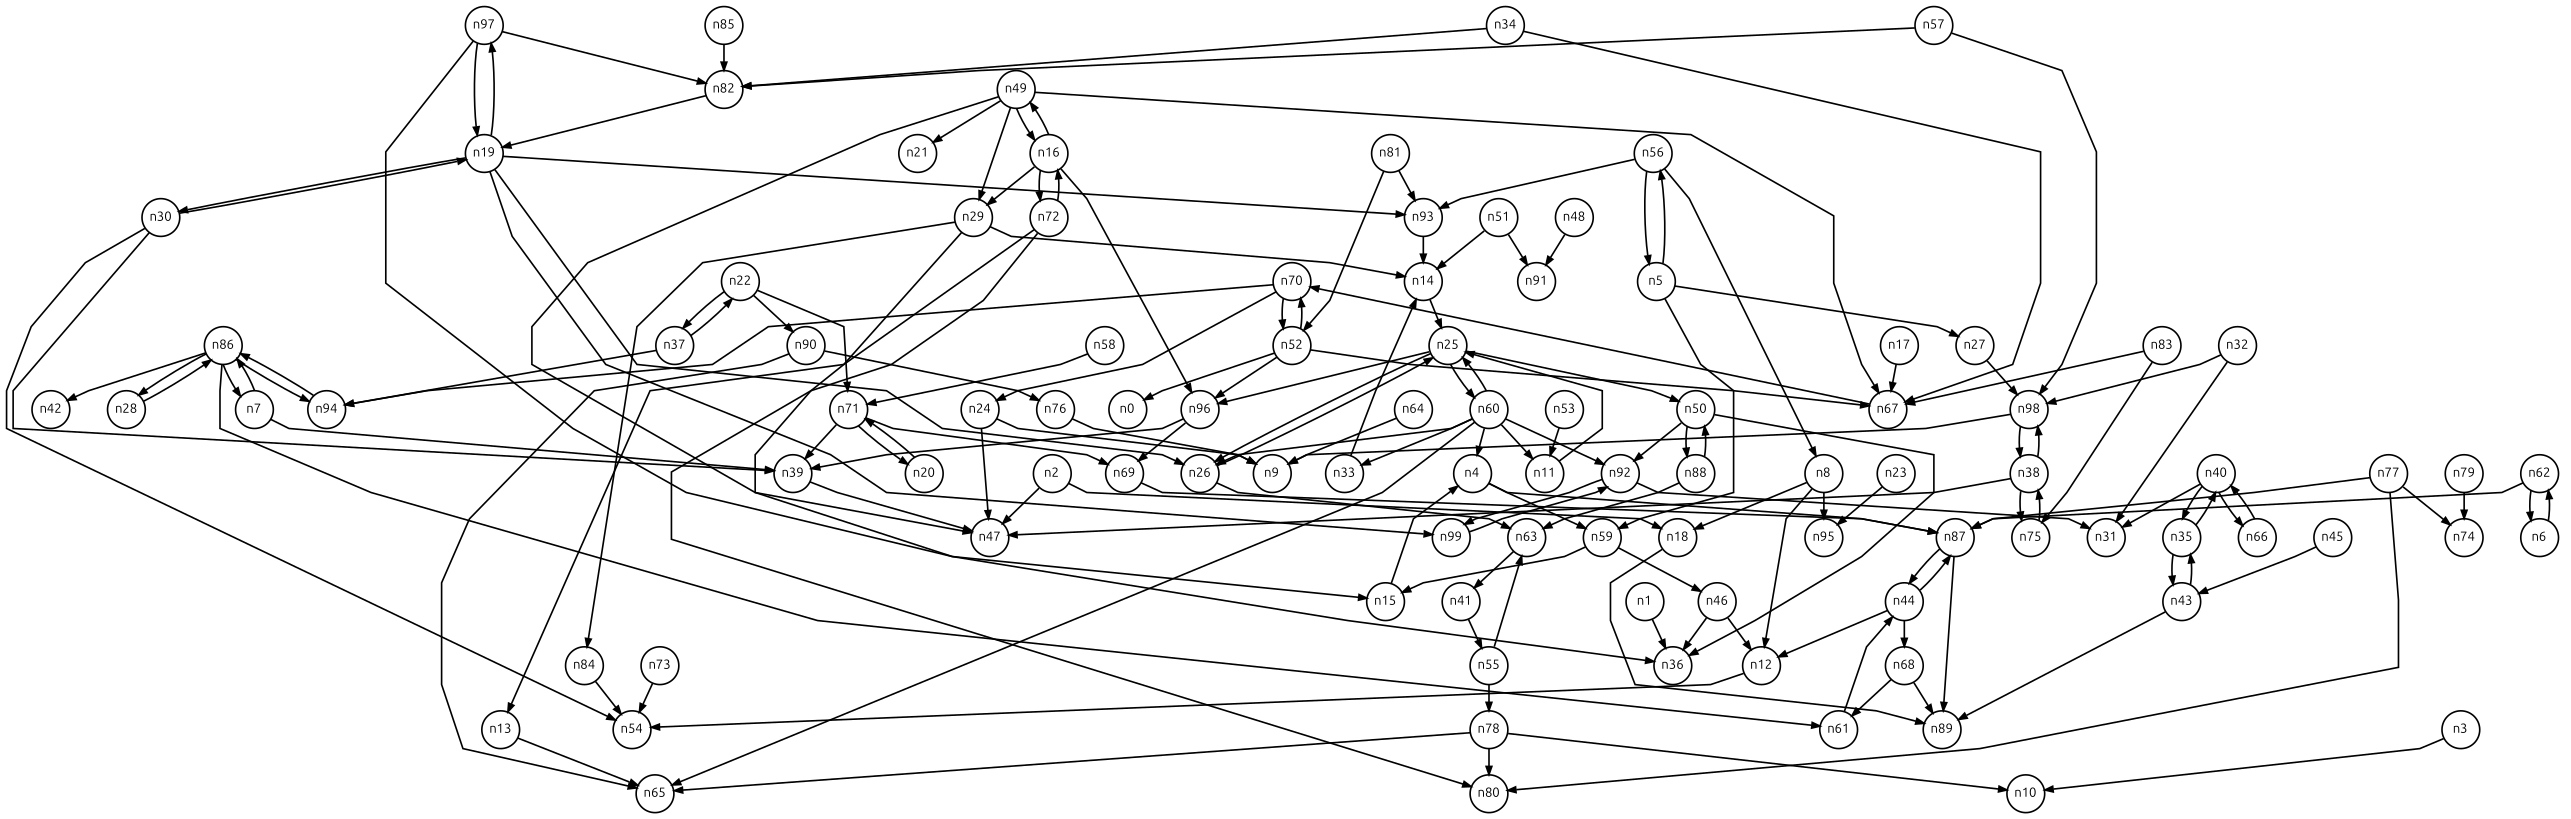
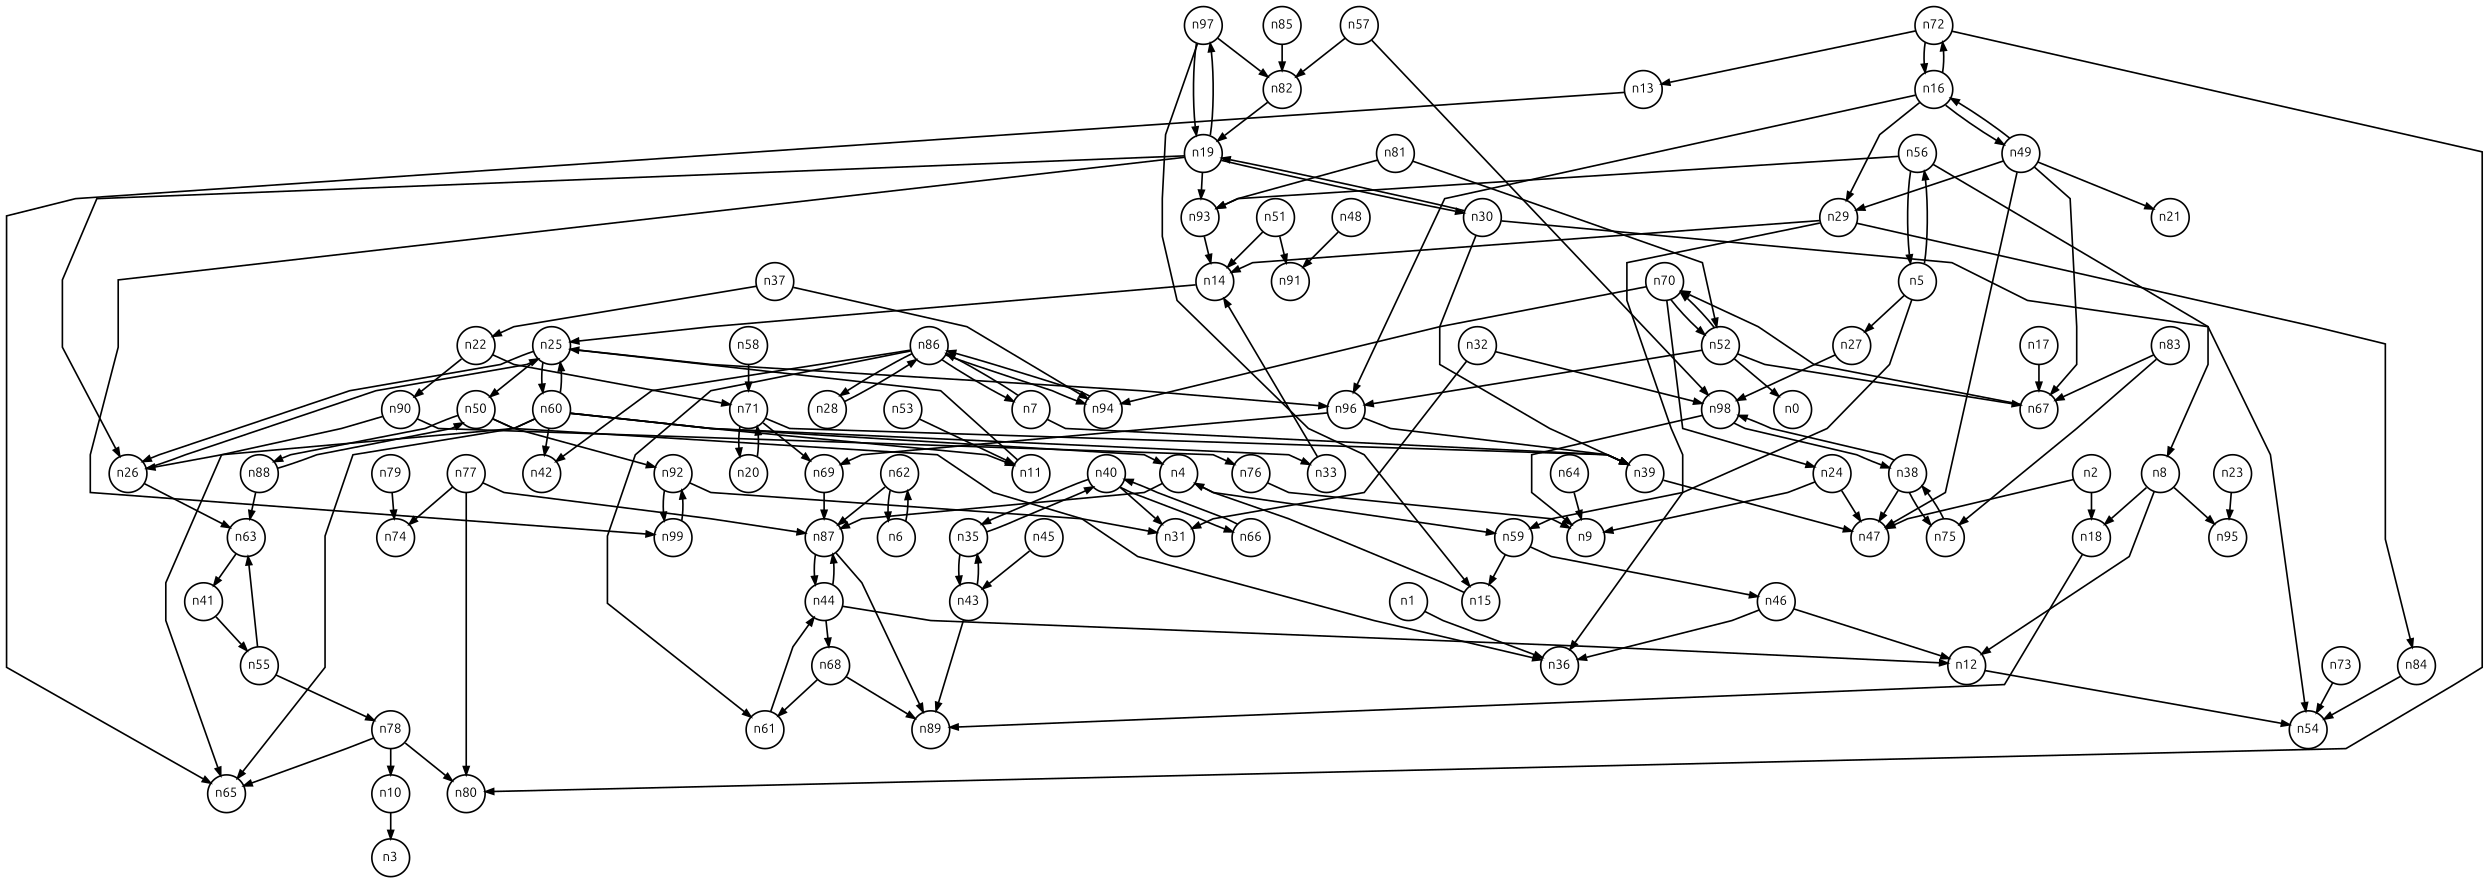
  digraph {
    fontname=Ubuntu
    fontsize=8
    nodesep=0.22
    nodesize=0.32
    ranksep=0.22
    splines=polyline
    node [fixedsize=shape fontname=Ubuntu fontsize=8 shape=circle]
    edge [arrowsize=0.5 fontname=Ubuntu]
    n36 [width=0.32]
    n46 [width=0.32]
    n12 [width=0.32]
    n54 [width=0.32]
    n1 [width=0.32]
    n18 [width=0.32]
    n89 [width=0.32]
    n2 [width=0.32]
    n47 [width=0.32]
    n3 [width=0.32]
    n10 [width=0.32]
    n87 [width=0.32]
    n44 [width=0.32]
    n68 [width=0.32]
    n61 [width=0.32]
    n4 [width=0.32]
    n59 [width=0.32]
    n15 [width=0.32]
    n27 [width=0.32]
    n98 [width=0.32]
    n9 [width=0.32]
    n38 [width=0.32]
    n75 [width=0.32]
    n5 [width=0.32]
    n56 [width=0.32]
    n8 [width=0.32]
    n93 [width=0.32]
    n95 [width=0.32]
    n14 [width=0.32]
    n25 [width=0.32]
    n39 [width=0.32]
    n7 [width=0.32]
    n86 [width=0.32]
    n42 [width=0.32]
    n94 [width=0.32]
    n28 [width=0.32]
    n13 [width=0.32]
    n65 [width=0.32]
    n29 [width=0.32]
    n84 [width=0.32]
    n96 [width=0.32]
    n26 [width=0.32]
    n50 [width=0.32]
    n60 [width=0.32]
    n16 [width=0.32]
    n49 [width=0.32]
    n72 [width=0.32]
    n21 [width=0.32]
    n67 [width=0.32]
    n69 [width=0.32]
    n80 [width=0.32]
    n70 [width=0.32]
    n24 [width=0.32]
    n52 [width=0.32]
    n0 [width=0.32]
    n17 [width=0.32]
    n63 [width=0.32]
    n41 [width=0.32]
    n55 [width=0.32]
    n92 [width=0.32]
    n88 [width=0.32]
    n11 [width=0.32]
    n33 [width=0.32]
    n19 [width=0.32]
    n30 [width=0.32]
    n97 [width=0.32]
    n99 [width=0.32]
    n82 [width=0.32]
    n31 [width=0.32]
    n71 [width=0.32]
    n20 [width=0.32]
    n22 [width=0.32]
    n90 [width=0.32]
    n37 [width=0.32]
    n76 [width=0.32]
    n23 [width=0.32]
    n78 [width=0.32]
    n32 [width=0.32]
-   n34 [width=0.32]
    n43 [width=0.32]
    n35 [width=0.32]
    n40 [width=0.32]
    n66 [width=0.32]
    n45 [width=0.32]
    n48 [width=0.32]
    n91 [width=0.32]
    n51 [width=0.32]
    n53 [width=0.32]
    n57 [width=0.32]
    n58 [width=0.32]
    n6 [width=0.32]
    n62 [width=0.32]
    n64 [width=0.32]
    n73 [width=0.32]
    n77 [width=0.32]
    n74 [width=0.32]
    n79 [width=0.32]
    n81 [width=0.32]
    n83 [width=0.32]
    n85 [width=0.32]
    n46 -> n36
    n46 -> n12
    n12 -> n54
    n1 -> n36
    n18 -> n89
    n2 -> n18
    n2 -> n47
-   n3 -> n10
+   n10 -> n3
    n87 -> n89
    n87 -> n44
    n44 -> n12
    n44 -> n87
    n44 -> n68
    n68 -> n89
    n68 -> n61
    n61 -> n44
    n4 -> n87
    n4 -> n59
    n59 -> n46
    n59 -> n15
    n15 -> n4
    n27 -> n98
    n98 -> n9
    n98 -> n38
    n38 -> n47
    n38 -> n98
    n38 -> n75
    n75 -> n38
    n5 -> n59
    n5 -> n27
    n5 -> n56
    n56 -> n5
    n56 -> n8
    n56 -> n93
    n8 -> n12
    n8 -> n18
    n8 -> n95
    n93 -> n14
    n14 -> n25
    n25 -> n96
    n25 -> n26
    n25 -> n50
    n25 -> n60
    n39 -> n47
    n7 -> n39
    n7 -> n86
    n86 -> n61
    n86 -> n7
    n86 -> n42
    n86 -> n94
    n86 -> n28
    n94 -> n86
    n28 -> n86
    n13 -> n65
    n29 -> n36
    n29 -> n14
    n29 -> n84
    n84 -> n54
    n96 -> n39
    n96 -> n69
    n26 -> n25
    n26 -> n63
    n50 -> n36
    n50 -> n92
    n50 -> n88
    n60 -> n4
    n60 -> n25
-   n60 -> n92
+   n60 -> n42
    n60 -> n65
    n60 -> n26
    n60 -> n11
    n60 -> n33
    n16 -> n29
    n16 -> n96
    n16 -> n49
    n16 -> n72
    n49 -> n47
    n49 -> n29
    n49 -> n16
    n49 -> n21
    n49 -> n67
    n72 -> n13
    n72 -> n16
    n72 -> n80
    n67 -> n70
    n69 -> n87
    n70 -> n94
    n70 -> n24
    n70 -> n52
    n24 -> n47
    n24 -> n9
    n52 -> n96
    n52 -> n67
    n52 -> n70
    n52 -> n0
    n17 -> n67
    n63 -> n41
    n41 -> n55
    n55 -> n63
    n55 -> n78
    n92 -> n99
    n92 -> n31
    n88 -> n50
    n88 -> n63
    n11 -> n25
    n33 -> n14
    n19 -> n93
    n19 -> n26
    n19 -> n30
    n19 -> n97
    n19 -> n99
    n30 -> n54
    n30 -> n39
    n30 -> n19
    n97 -> n15
    n97 -> n19
    n97 -> n82
    n99 -> n92
    n82 -> n19
    n71 -> n39
    n71 -> n69
    n71 -> n20
    n20 -> n71
    n22 -> n71
    n22 -> n90
-   n22 -> n37
    n90 -> n65
    n90 -> n76
    n37 -> n94
    n37 -> n22
    n76 -> n9
    n23 -> n95
    n78 -> n10
    n78 -> n65
    n78 -> n80
    n32 -> n98
    n32 -> n31
-   n34 -> n67
-   n34 -> n82
    n43 -> n89
    n43 -> n35
    n35 -> n43
    n35 -> n40
    n40 -> n31
    n40 -> n35
    n40 -> n66
    n66 -> n40
    n45 -> n43
    n48 -> n91
    n51 -> n14
    n51 -> n91
    n53 -> n11
    n57 -> n98
    n57 -> n82
    n58 -> n71
    n6 -> n62
    n62 -> n87
    n62 -> n6
    n64 -> n9
    n73 -> n54
    n77 -> n87
    n77 -> n80
    n77 -> n74
    n79 -> n74
    n81 -> n93
    n81 -> n52
    n83 -> n75
    n83 -> n67
    n85 -> n82
  }
